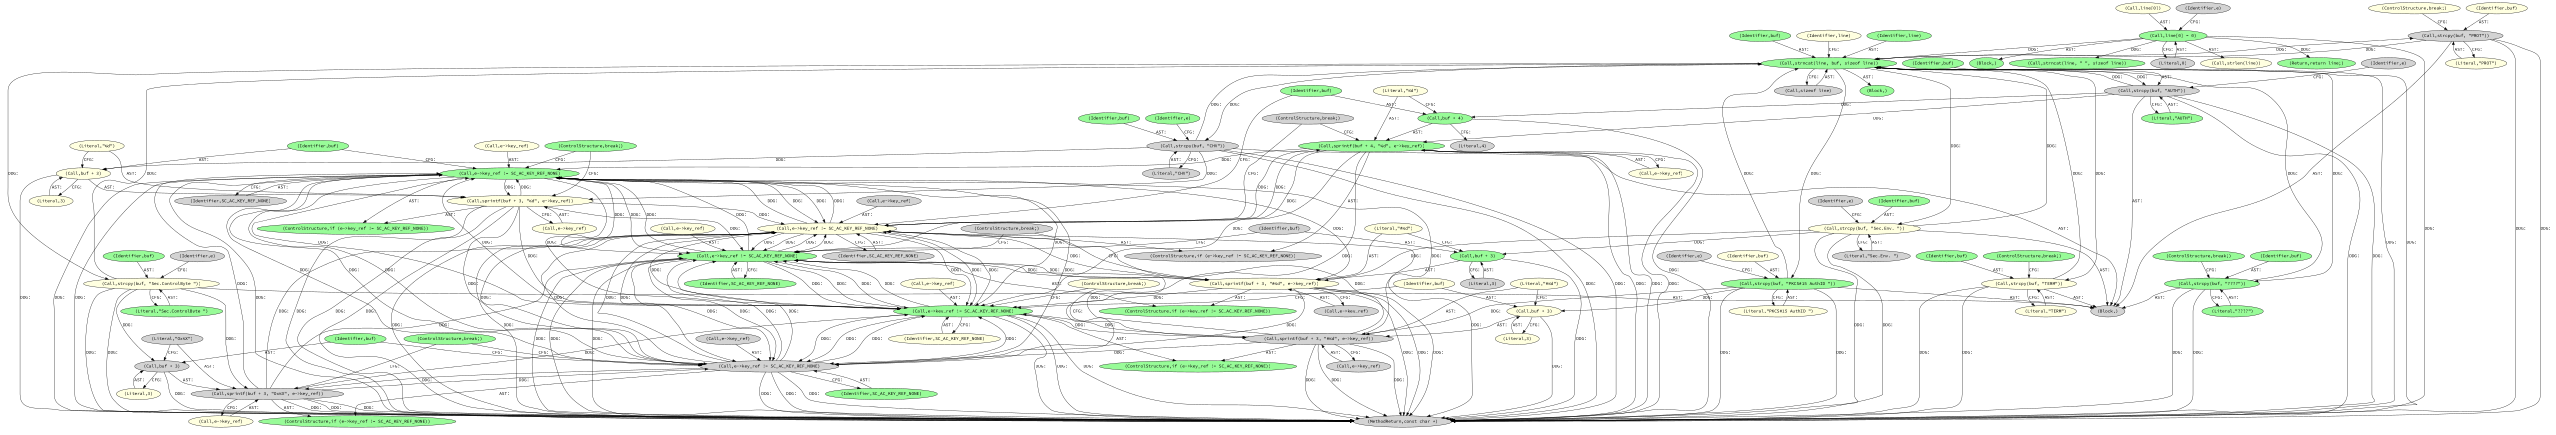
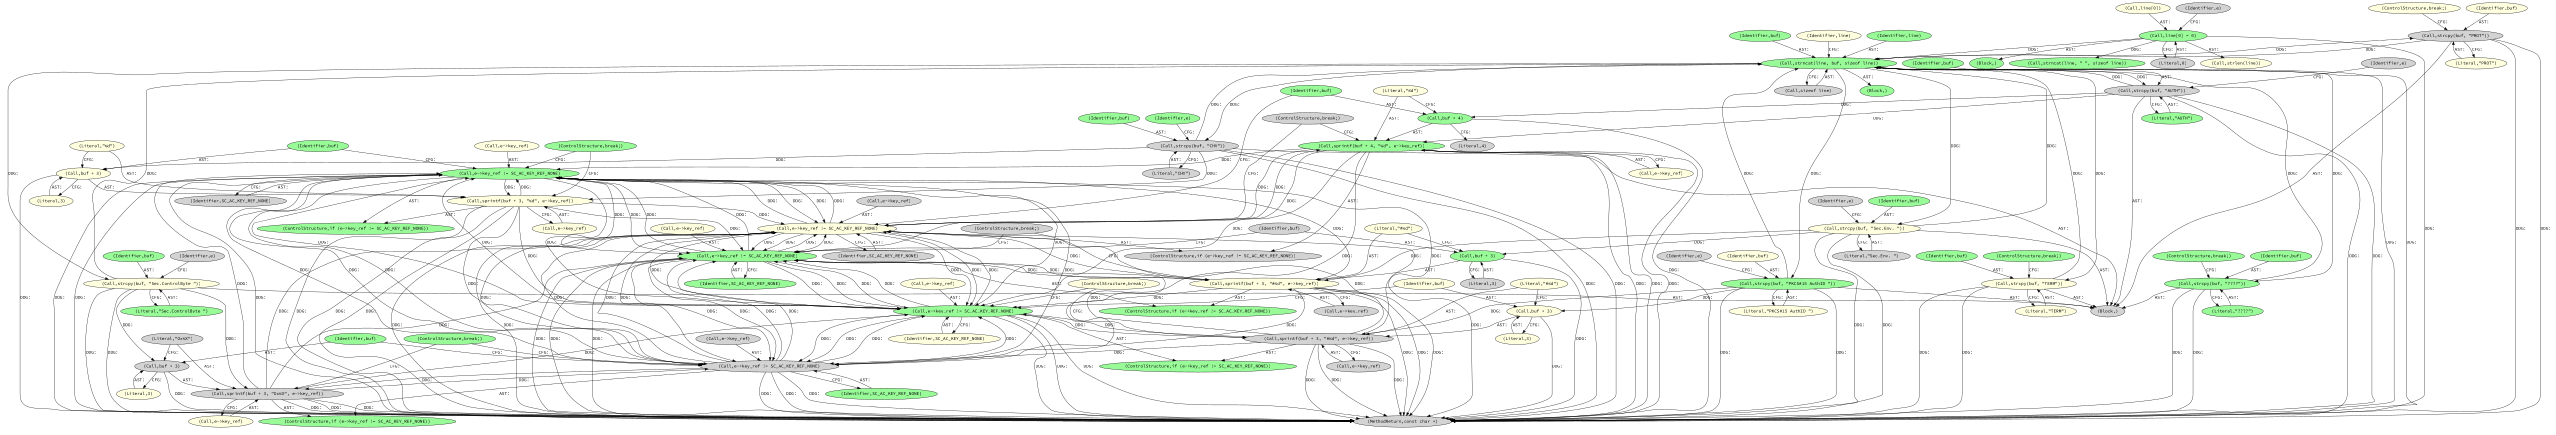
  digraph {
    fontname="Source Code Pro"
    node [fillcolor=palegreen fontname="Source Code Pro" style=filled]
    edge [fontname="Source Code Pro"]
    n1 [fillcolor=lightgrey label="(Call,strcpy(buf, \"PROT\"))"]
    n2 [label="(Call,strncat(line, buf, sizeof line))"]
    n3 [fillcolor=lightgrey label="(Block,)"]
    n4 [fillcolor=lightgrey label="(MethodReturn,const char *)"]
    n5 [fillcolor=lightyellow label="(Literal,\"PROT\")"]
    n6 [fillcolor=lightgrey label="(Call,strcpy(buf, \"AUTH\"))"]
    n7 [fillcolor=lightyellow label="(Call,strcpy(buf, \"Sec.Env. \"))"]
    n8 [fillcolor=lightyellow label="(Call,strcpy(buf, \"TERM\"))"]
    n9 [label="(Call,strcpy(buf, \"????\"))"]
    n10 [fillcolor=lightyellow label="(Call,strcpy(buf, \"Sec.ControlByte \"))"]
    n11 [label="(Call,strcpy(buf, \"PKCS#15 AuthID \"))"]
    n12 [fillcolor=lightgrey label="(Call,strcpy(buf, \"CHV\"))"]
    n13 [fillcolor=lightgrey label="(Call,sizeof line)"]
    n14 [label="(Block,)"]
    n15 [label="(Call,sprintf(buf + 4, \"%d\", e->key_ref))"]
    n16 [label="(Call,buf + 4)"]
    n17 [label="(Literal,\"AUTH\")"]
    n18 [fillcolor=lightyellow label="(Call,sprintf(buf + 3, \"#%d\", e->key_ref))"]
    n19 [label="(Call,buf + 3)"]
    n20 [fillcolor=lightgrey label="(Literal,\"Sec.Env. \")"]
    n21 [fillcolor=lightyellow label="(Literal,\"TERM\")"]
    n22 [label="(Literal,\"????\")"]
    n23 [fillcolor=lightgrey label="(Call,sprintf(buf + 3, \"Ox%X\", e->key_ref))"]
    n24 [fillcolor=lightgrey label="(Call,buf + 3)"]
    n25 [label="(Literal,\"Sec.ControlByte \")"]
    n26 [fillcolor=lightgrey label="(Call,sprintf(buf + 3, \"#%d\", e->key_ref))"]
    n27 [fillcolor=lightyellow label="(Call,buf + 3)"]
    n28 [fillcolor=lightyellow label="(Literal,\"PKCS#15 AuthID \")"]
    n29 [fillcolor=lightyellow label="(Call,sprintf(buf + 3, \"%d\", e->key_ref))"]
    n30 [fillcolor=lightyellow label="(Call,buf + 3)"]
    n31 [fillcolor=lightgrey label="(Literal,\"CHV\")"]
    n32 [label="(Call,line[0] = 0)"]
    n33 [label="(Block,)"]
    n34 [label="(Call,strncat(line, \" \", sizeof line))"]
    n35 [fillcolor=lightgrey label="(Literal,0)"]
    n36 [fillcolor=lightyellow label="(Call,strlen(line))"]
-   n37 [label="(Return,return line;)"]
    n38 [label="(Call,e->key_ref != SC_AC_KEY_REF_NONE)"]
    n39 [fillcolor=lightyellow label="(Call,e->key_ref != SC_AC_KEY_REF_NONE)"]
    n40 [label="(Call,e->key_ref != SC_AC_KEY_REF_NONE)"]
    n41 [fillcolor=lightgrey label="(Call,e->key_ref != SC_AC_KEY_REF_NONE)"]
    n42 [label="(Call,e->key_ref != SC_AC_KEY_REF_NONE)"]
    n43 [fillcolor=lightgrey label="(ControlStructure,if (e->key_ref != SC_AC_KEY_REF_NONE))"]
    n44 [fillcolor=lightyellow label="(Call,e->key_ref)"]
    n45 [fillcolor=lightgrey label="(Literal,4)"]
    n46 [label="(ControlStructure,if (e->key_ref != SC_AC_KEY_REF_NONE))"]
    n47 [fillcolor=lightgrey label="(Call,e->key_ref)"]
    n48 [fillcolor=lightgrey label="(Literal,3)"]
    n49 [label="(ControlStructure,if (e->key_ref != SC_AC_KEY_REF_NONE))"]
    n50 [fillcolor=lightyellow label="(Call,e->key_ref)"]
    n51 [fillcolor=lightyellow label="(Literal,3)"]
    n52 [label="(ControlStructure,if (e->key_ref != SC_AC_KEY_REF_NONE))"]
    n53 [fillcolor=lightgrey label="(Call,e->key_ref)"]
    n54 [fillcolor=lightyellow label="(Literal,3)"]
    n55 [fillcolor=lightyellow label="(Call,e->key_ref)"]
    n56 [label="(ControlStructure,if (e->key_ref != SC_AC_KEY_REF_NONE))"]
    n57 [fillcolor=lightyellow label="(Literal,3)"]
    n58 [fillcolor=lightgrey label="(Identifier,SC_AC_KEY_REF_NONE)"]
    n59 [fillcolor=lightgrey label="(Identifier,SC_AC_KEY_REF_NONE)"]
    n60 [label="(Identifier,SC_AC_KEY_REF_NONE)"]
    n61 [label="(Identifier,SC_AC_KEY_REF_NONE)"]
    n62 [fillcolor=lightyellow label="(Identifier,SC_AC_KEY_REF_NONE)"]
    n63 [fillcolor=lightgrey label="(ControlStructure,break;)"]
    n64 [label="(Identifier,buf)"]
    n65 [fillcolor=lightgrey label="(Call,e->key_ref)"]
    n66 [label="(Identifier,buf)"]
    n67 [label="(Identifier,buf)"]
    n68 [fillcolor=lightgrey label="(ControlStructure,break;)"]
    n69 [label="(ControlStructure,break;)"]
    n70 [label="(Identifier,buf)"]
    n71 [label="(Identifier,buf)"]
    n72 [fillcolor=lightyellow label="(Call,e->key_ref)"]
    n73 [label="(ControlStructure,break;)"]
    n74 [label="(Identifier,buf)"]
    n75 [fillcolor=lightgrey label="(Literal,\"Ox%X\")"]
    n76 [fillcolor=lightgrey label="(Identifier,buf)"]
    n77 [fillcolor=lightgrey label="(Identifier,e)"]
    n78 [fillcolor=lightyellow label="(ControlStructure,break;)"]
    n79 [label="(ControlStructure,break;)"]
    n80 [label="(Identifier,buf)"]
    n81 [fillcolor=lightyellow label="(Literal,\"%d\")"]
    n82 [fillcolor=lightyellow label="(Call,line[0])"]
    n83 [fillcolor=lightyellow label="(Identifier,line)"]
    n84 [fillcolor=lightyellow label="(Literal,\"#%d\")"]
    n85 [fillcolor=lightyellow label="(Identifier,buf)"]
    n86 [fillcolor=lightyellow label="(Call,e->key_ref)"]
    n87 [label="(Identifier,buf)"]
    n88 [fillcolor=lightgrey label="(Call,e->key_ref)"]
    n89 [fillcolor=lightyellow label="(Literal,\"#%d\")"]
    n90 [label="(Identifier,line)"]
    n91 [fillcolor=lightgrey label="(Identifier,e)"]
    n92 [fillcolor=lightyellow label="(Call,e->key_ref)"]
    n93 [fillcolor=lightyellow label="(Literal,\"%d\")"]
    n94 [label="(Identifier,buf)"]
    n95 [label="(Identifier,buf)"]
    n96 [fillcolor=lightyellow label="(Identifier,buf)"]
    n97 [fillcolor=lightgrey label="(Identifier,e)"]
    n98 [fillcolor=lightyellow label="(ControlStructure,break;)"]
    n99 [label="(ControlStructure,break;)"]
    n100 [label="(Identifier,e)"]
    n101 [fillcolor=lightgrey label="(Identifier,e)"]
    n102 [fillcolor=lightyellow label="(Identifier,buf)"]
    n103 [fillcolor=lightgrey label="(Identifier,e)"]
    n1 -> n2 [label="DDG: "]
    n1 -> n3 [label="AST: "]
    n1 -> n4 [label="DDG: "]
    n1 -> n4 [label="DDG: "]
    n1 -> n5 [label="CFG: "]
    n2 -> n1 [label="DDG: "]
    n2 -> n4 [label="DDG: "]
    n2 -> n4 [label="DDG: "]
    n2 -> n6 [label="DDG: "]
    n2 -> n7 [label="DDG: "]
    n2 -> n8 [label="DDG: "]
    n2 -> n9 [label="DDG: "]
    n2 -> n10 [label="DDG: "]
    n2 -> n11 [label="DDG: "]
    n2 -> n12 [label="DDG: "]
    n2 -> n13 [label="CFG: "]
    n2 -> n14 [label="AST: "]
    n5 -> n1 [label="AST: "]
    n6 -> n2 [label="DDG: "]
    n6 -> n3 [label="AST: "]
    n6 -> n4 [label="DDG: "]
    n6 -> n4 [label="DDG: "]
    n6 -> n15 [label="DDG: "]
    n6 -> n16 [label="DDG: "]
    n6 -> n17 [label="CFG: "]
    n7 -> n2 [label="DDG: "]
    n7 -> n3 [label="AST: "]
    n7 -> n4 [label="DDG: "]
    n7 -> n4 [label="DDG: "]
    n7 -> n18 [label="DDG: "]
    n7 -> n19 [label="DDG: "]
    n7 -> n20 [label="CFG: "]
    n8 -> n2 [label="DDG: "]
    n8 -> n3 [label="AST: "]
    n8 -> n4 [label="DDG: "]
    n8 -> n4 [label="DDG: "]
    n8 -> n21 [label="CFG: "]
    n9 -> n2 [label="DDG: "]
    n9 -> n3 [label="AST: "]
    n9 -> n4 [label="DDG: "]
    n9 -> n4 [label="DDG: "]
    n9 -> n22 [label="CFG: "]
    n10 -> n2 [label="DDG: "]
    n10 -> n3 [label="AST: "]
    n10 -> n4 [label="DDG: "]
    n10 -> n4 [label="DDG: "]
    n10 -> n23 [label="DDG: "]
    n10 -> n24 [label="DDG: "]
    n10 -> n25 [label="CFG: "]
    n11 -> n2 [label="DDG: "]
    n11 -> n3 [label="AST: "]
    n11 -> n4 [label="DDG: "]
    n11 -> n4 [label="DDG: "]
    n11 -> n26 [label="DDG: "]
    n11 -> n27 [label="DDG: "]
    n11 -> n28 [label="CFG: "]
    n12 -> n2 [label="DDG: "]
    n12 -> n3 [label="AST: "]
    n12 -> n4 [label="DDG: "]
    n12 -> n4 [label="DDG: "]
    n12 -> n29 [label="DDG: "]
    n12 -> n30 [label="DDG: "]
    n12 -> n31 [label="CFG: "]
    n13 -> n2 [label="AST: "]
    n15 -> n4 [label="DDG: "]
    n15 -> n4 [label="DDG: "]
    n15 -> n4 [label="DDG: "]
    n15 -> n38 [label="DDG: "]
    n15 -> n39 [label="DDG: "]
    n15 -> n40 [label="DDG: "]
    n15 -> n41 [label="DDG: "]
    n15 -> n42 [label="DDG: "]
    n15 -> n43 [label="AST: "]
    n15 -> n44 [label="CFG: "]
    n16 -> n4 [label="DDG: "]
    n16 -> n15 [label="AST: "]
    n16 -> n45 [label="CFG: "]
    n17 -> n6 [label="AST: "]
    n18 -> n4 [label="DDG: "]
    n18 -> n4 [label="DDG: "]
    n18 -> n4 [label="DDG: "]
    n18 -> n38 [label="DDG: "]
    n18 -> n39 [label="DDG: "]
    n18 -> n40 [label="DDG: "]
    n18 -> n41 [label="DDG: "]
    n18 -> n42 [label="DDG: "]
    n18 -> n46 [label="AST: "]
    n18 -> n47 [label="CFG: "]
    n19 -> n4 [label="DDG: "]
    n19 -> n18 [label="AST: "]
    n19 -> n48 [label="CFG: "]
    n20 -> n7 [label="AST: "]
    n21 -> n8 [label="AST: "]
    n22 -> n9 [label="AST: "]
    n23 -> n4 [label="DDG: "]
    n23 -> n4 [label="DDG: "]
    n23 -> n4 [label="DDG: "]
    n23 -> n38 [label="DDG: "]
    n23 -> n39 [label="DDG: "]
    n23 -> n40 [label="DDG: "]
    n23 -> n41 [label="DDG: "]
    n23 -> n42 [label="DDG: "]
    n23 -> n49 [label="AST: "]
    n23 -> n50 [label="CFG: "]
    n24 -> n4 [label="DDG: "]
    n24 -> n23 [label="AST: "]
    n24 -> n51 [label="CFG: "]
    n25 -> n10 [label="AST: "]
    n26 -> n4 [label="DDG: "]
    n26 -> n4 [label="DDG: "]
    n26 -> n4 [label="DDG: "]
    n26 -> n38 [label="DDG: "]
    n26 -> n39 [label="DDG: "]
    n26 -> n40 [label="DDG: "]
    n26 -> n41 [label="DDG: "]
    n26 -> n42 [label="DDG: "]
    n26 -> n52 [label="AST: "]
    n26 -> n53 [label="CFG: "]
    n27 -> n4 [label="DDG: "]
    n27 -> n26 [label="AST: "]
    n27 -> n54 [label="CFG: "]
    n28 -> n11 [label="AST: "]
    n29 -> n4 [label="DDG: "]
    n29 -> n4 [label="DDG: "]
    n29 -> n4 [label="DDG: "]
    n29 -> n38 [label="DDG: "]
    n29 -> n39 [label="DDG: "]
    n29 -> n40 [label="DDG: "]
    n29 -> n41 [label="DDG: "]
    n29 -> n42 [label="DDG: "]
    n29 -> n55 [label="CFG: "]
    n29 -> n56 [label="AST: "]
    n30 -> n4 [label="DDG: "]
    n30 -> n29 [label="AST: "]
    n30 -> n57 [label="CFG: "]
    n31 -> n12 [label="AST: "]
    n32 -> n2 [label="DDG: "]
    n32 -> n4 [label="DDG: "]
    n32 -> n33 [label="AST: "]
    n32 -> n34 [label="DDG: "]
    n32 -> n35 [label="CFG: "]
    n32 -> n36 [label="AST: "]
-   n32 -> n37 [label="DDG: "]
    n35 -> n32 [label="AST: "]
    n38 -> n4 [label="DDG: "]
    n38 -> n4 [label="DDG: "]
    n38 -> n4 [label="DDG: "]
    n38 -> n29 [label="DDG: "]
    n38 -> n39 [label="DDG: "]
    n38 -> n39 [label="DDG: "]
    n38 -> n40 [label="DDG: "]
    n38 -> n40 [label="DDG: "]
    n38 -> n41 [label="DDG: "]
    n38 -> n41 [label="DDG: "]
    n38 -> n42 [label="DDG: "]
    n38 -> n42 [label="DDG: "]
    n38 -> n56 [label="AST: "]
    n38 -> n58 [label="CFG: "]
    n39 -> n4 [label="DDG: "]
    n39 -> n4 [label="DDG: "]
    n39 -> n4 [label="DDG: "]
    n39 -> n15 [label="DDG: "]
    n39 -> n38 [label="DDG: "]
    n39 -> n38 [label="DDG: "]
    n39 -> n40 [label="DDG: "]
    n39 -> n40 [label="DDG: "]
    n39 -> n41 [label="DDG: "]
    n39 -> n41 [label="DDG: "]
    n39 -> n42 [label="DDG: "]
    n39 -> n42 [label="DDG: "]
    n39 -> n43 [label="AST: "]
    n39 -> n59 [label="CFG: "]
    n40 -> n4 [label="DDG: "]
    n40 -> n4 [label="DDG: "]
    n40 -> n4 [label="DDG: "]
    n40 -> n18 [label="DDG: "]
    n40 -> n38 [label="DDG: "]
    n40 -> n38 [label="DDG: "]
    n40 -> n39 [label="DDG: "]
    n40 -> n39 [label="DDG: "]
    n40 -> n41 [label="DDG: "]
    n40 -> n41 [label="DDG: "]
    n40 -> n42 [label="DDG: "]
    n40 -> n42 [label="DDG: "]
    n40 -> n46 [label="AST: "]
    n40 -> n60 [label="CFG: "]
    n41 -> n4 [label="DDG: "]
    n41 -> n4 [label="DDG: "]
    n41 -> n4 [label="DDG: "]
    n41 -> n23 [label="DDG: "]
    n41 -> n38 [label="DDG: "]
    n41 -> n38 [label="DDG: "]
    n41 -> n39 [label="DDG: "]
    n41 -> n39 [label="DDG: "]
    n41 -> n40 [label="DDG: "]
    n41 -> n40 [label="DDG: "]
    n41 -> n42 [label="DDG: "]
    n41 -> n42 [label="DDG: "]
    n41 -> n49 [label="AST: "]
    n41 -> n61 [label="CFG: "]
    n42 -> n4 [label="DDG: "]
    n42 -> n4 [label="DDG: "]
    n42 -> n4 [label="DDG: "]
    n42 -> n26 [label="DDG: "]
    n42 -> n38 [label="DDG: "]
    n42 -> n38 [label="DDG: "]
    n42 -> n39 [label="DDG: "]
    n42 -> n39 [label="DDG: "]
    n42 -> n40 [label="DDG: "]
    n42 -> n40 [label="DDG: "]
    n42 -> n41 [label="DDG: "]
    n42 -> n41 [label="DDG: "]
    n42 -> n52 [label="AST: "]
    n42 -> n62 [label="CFG: "]
    n44 -> n15 [label="AST: "]
    n47 -> n18 [label="AST: "]
    n48 -> n19 [label="AST: "]
    n50 -> n23 [label="AST: "]
    n51 -> n24 [label="AST: "]
    n53 -> n26 [label="AST: "]
    n54 -> n27 [label="AST: "]
    n55 -> n29 [label="AST: "]
    n57 -> n30 [label="AST: "]
    n58 -> n38 [label="AST: "]
    n59 -> n39 [label="AST: "]
    n60 -> n40 [label="AST: "]
    n61 -> n41 [label="AST: "]
    n62 -> n42 [label="AST: "]
    n63 -> n18 [label="CFG: "]
    n63 -> n40 [label="CFG: "]
    n64 -> n7 [label="AST: "]
    n65 -> n39 [label="AST: "]
    n66 -> n8 [label="AST: "]
    n67 -> n30 [label="AST: "]
    n67 -> n38 [label="CFG: "]
    n68 -> n15 [label="CFG: "]
    n68 -> n39 [label="CFG: "]
    n69 -> n23 [label="CFG: "]
    n69 -> n41 [label="CFG: "]
    n70 -> n16 [label="AST: "]
    n70 -> n39 [label="CFG: "]
    n71 -> n2 [label="AST: "]
    n72 -> n38 [label="AST: "]
    n73 -> n29 [label="CFG: "]
    n73 -> n38 [label="CFG: "]
    n74 -> n6 [label="AST: "]
    n75 -> n23 [label="AST: "]
    n75 -> n24 [label="CFG: "]
    n76 -> n19 [label="AST: "]
    n76 -> n40 [label="CFG: "]
    n77 -> n11 [label="CFG: "]
    n78 -> n1 [label="CFG: "]
    n79 -> n8 [label="CFG: "]
    n80 -> n12 [label="AST: "]
    n81 -> n15 [label="AST: "]
    n81 -> n16 [label="CFG: "]
    n82 -> n32 [label="AST: "]
    n83 -> n2 [label="CFG: "]
    n84 -> n26 [label="AST: "]
    n84 -> n27 [label="CFG: "]
    n85 -> n27 [label="AST: "]
    n85 -> n42 [label="CFG: "]
    n86 -> n40 [label="AST: "]
    n87 -> n10 [label="AST: "]
    n88 -> n41 [label="AST: "]
    n89 -> n18 [label="AST: "]
    n89 -> n19 [label="CFG: "]
    n90 -> n2 [label="AST: "]
    n91 -> n6 [label="CFG: "]
    n92 -> n42 [label="AST: "]
    n93 -> n29 [label="AST: "]
    n93 -> n30 [label="CFG: "]
    n94 -> n9 [label="AST: "]
    n95 -> n24 [label="AST: "]
    n95 -> n41 [label="CFG: "]
    n96 -> n1 [label="AST: "]
    n97 -> n7 [label="CFG: "]
    n98 -> n26 [label="CFG: "]
    n98 -> n42 [label="CFG: "]
    n99 -> n9 [label="CFG: "]
    n100 -> n12 [label="CFG: "]
    n101 -> n10 [label="CFG: "]
    n102 -> n11 [label="AST: "]
    n103 -> n32 [label="CFG: "]
  }
